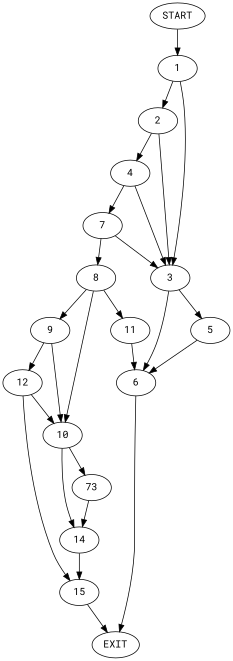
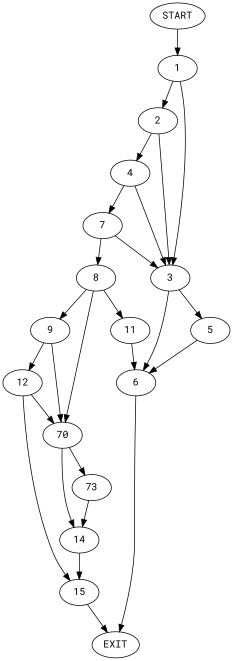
  digraph {
    fontname="Roboto Mono"
    node [fontname="Roboto Mono"]
    edge [fontname="Roboto Mono"]
    n1 [label=START]
    1
    2
    3
    n5 [label=EXIT]
    4
    5
    6
    7
    8
    11
    9
-   10
+   10 [label=70]
    12
    n15 [label=73]
    14
    15
    n1 -> 1
    1 -> 2
    1 -> 3
    2 -> 3
    2 -> 4
    3 -> 5
    3 -> 6
    4 -> 3
    4 -> 7
    5 -> 6
    6 -> n5
    7 -> 3
    7 -> 8
    8 -> 11
    8 -> 9
    8 -> 10
    11 -> 6
    9 -> 10
    9 -> 12
    10 -> n15
    10 -> 14
    12 -> 10
    12 -> 15
    n15 -> 14
    14 -> 15
    15 -> n5
  }
